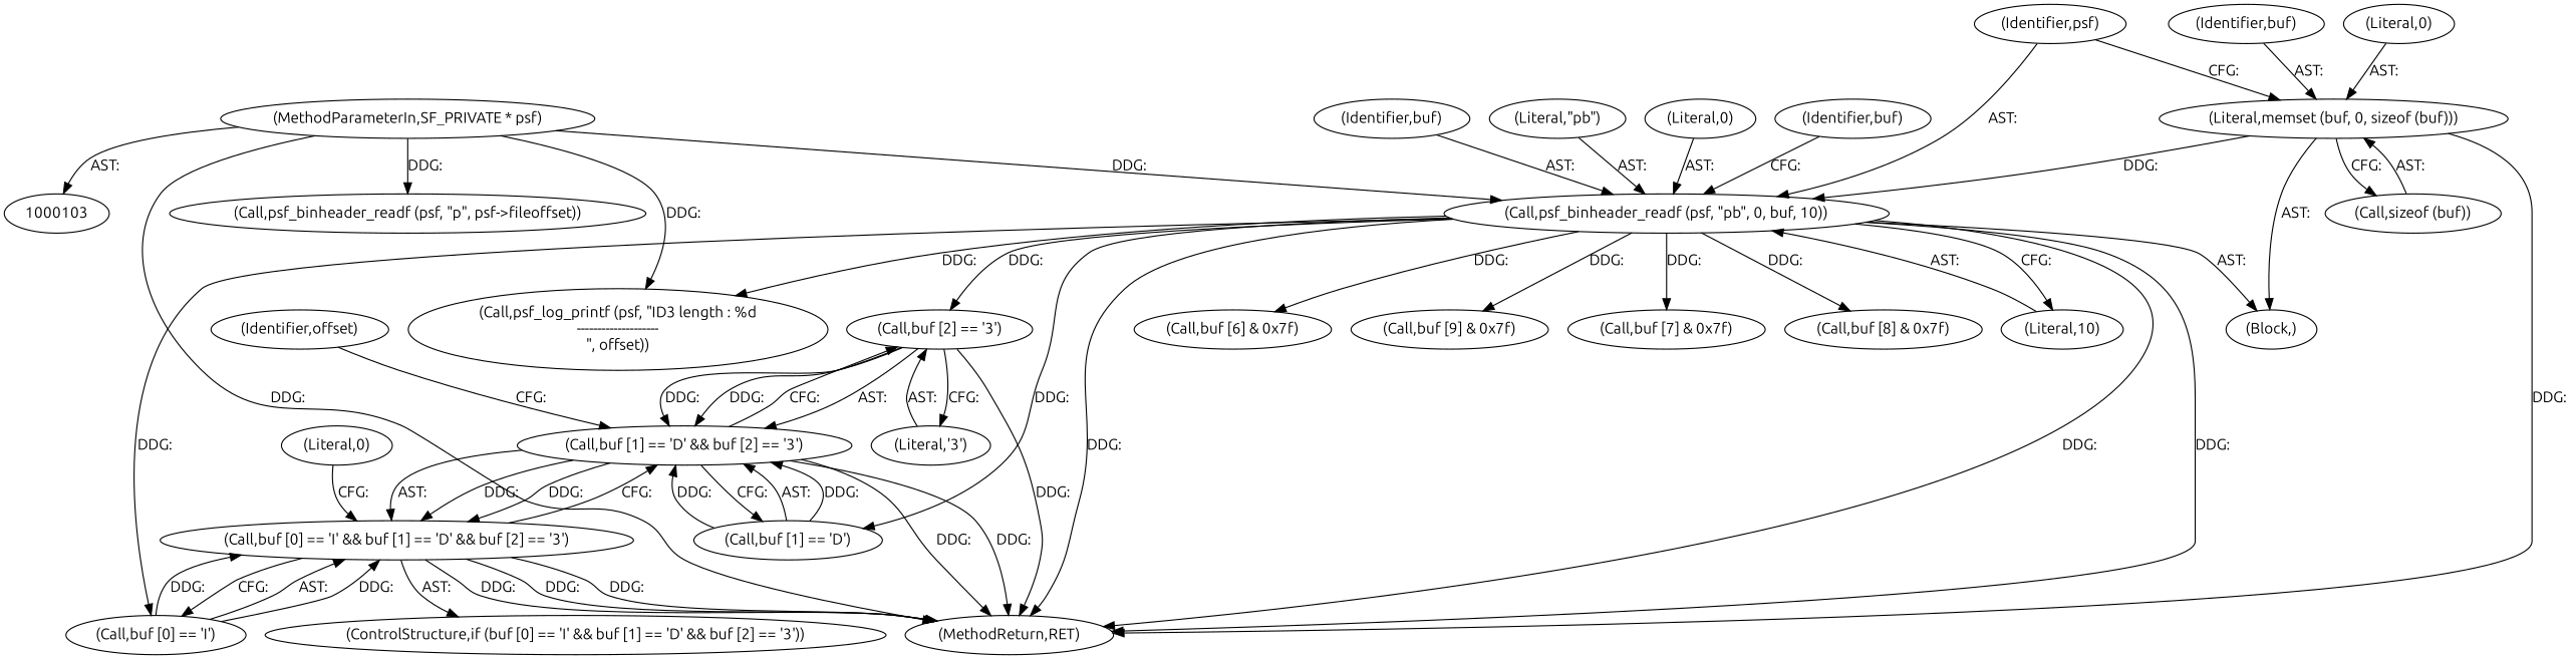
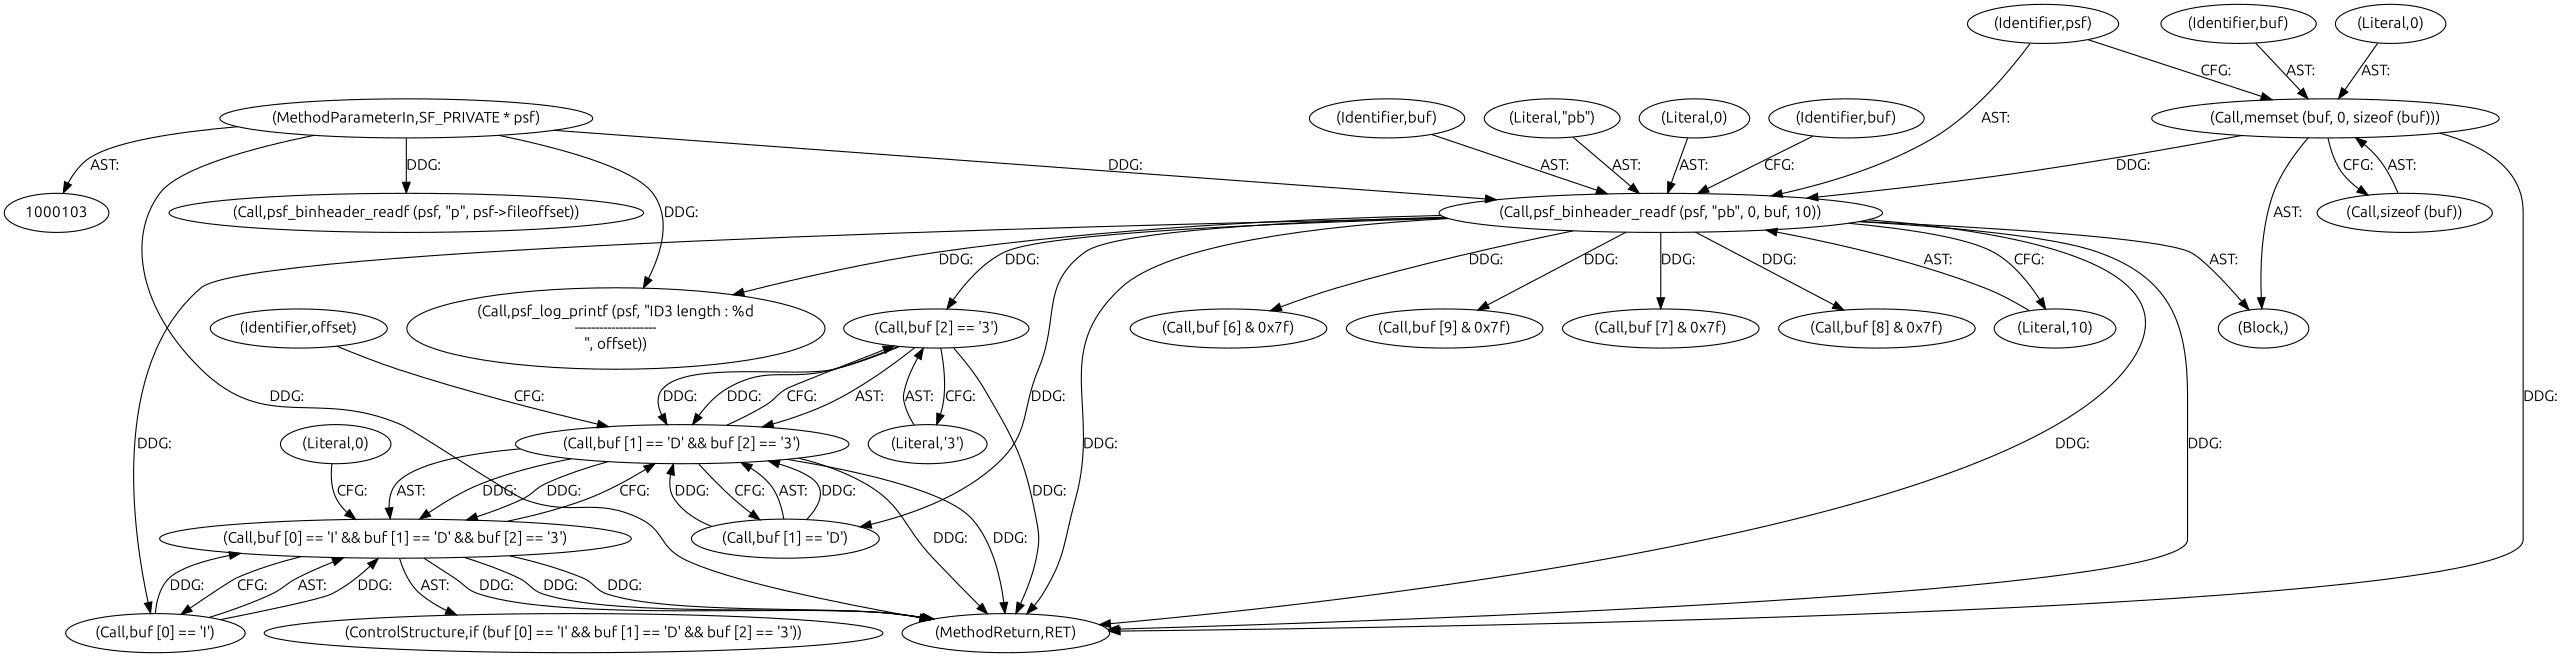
  digraph {
    fontname=Ubuntu
    node [fontname=Ubuntu]
    edge [fontname=Ubuntu]
    n1 [label="(Call,buf [2] == '3')"]
    n2 [label="(Call,buf [1] == 'D' && buf [2] == '3')"]
    n3 [label="(MethodReturn,RET)"]
    n4 [label="(Literal,'3')"]
    n5 [label="(Call,buf [1] == 'D')"]
    n6 [label="(Call,buf [0] == 'I' && buf [1] == 'D' && buf [2] == '3')"]
    n7 [label="(Call,psf_binheader_readf (psf, \"pb\", 0, buf, 10))"]
    n8 [label="(Call,buf [6] & 0x7f)"]
    n9 [label="(Call,buf [9] & 0x7f)"]
    n10 [label="(Call,buf [7] & 0x7f)"]
    n11 [label="(Call,psf_log_printf (psf, \"ID3 length : %d\n--------------------\n\", offset))"]
    n12 [label="(Call,buf [8] & 0x7f)"]
    n13 [label="(Block,)"]
    n14 [label="(Literal,10)"]
    n15 [label="(Call,buf [0] == 'I')"]
    n16 [label="(MethodParameterIn,SF_PRIVATE * psf)"]
    n17 [label="(Call,psf_binheader_readf (psf, \"p\", psf->fileoffset))"]
    1000103
-   n19 [label="(Literal,memset (buf, 0, sizeof (buf)))"]
+   n19 [label="(Call,memset (buf, 0, sizeof (buf)))"]
    n20 [label="(Call,sizeof (buf))"]
    n21 [label="(ControlStructure,if (buf [0] == 'I' && buf [1] == 'D' && buf [2] == '3'))"]
    n22 [label="(Identifier,buf)"]
    n23 [label="(Identifier,offset)"]
    n24 [label="(Identifier,psf)"]
    n25 [label="(Identifier,buf)"]
    n26 [label="(Literal,\"pb\")"]
    n27 [label="(Literal,0)"]
    n28 [label="(Identifier,buf)"]
    n29 [label="(Literal,0)"]
    n30 [label="(Literal,0)"]
    n1 -> n2 [label="AST: "]
    n1 -> n2 [label="DDG: "]
    n1 -> n2 [label="DDG: "]
    n1 -> n3 [label="DDG: "]
    n1 -> n4 [label="CFG: "]
    n2 -> n1 [label="CFG: "]
    n2 -> n3 [label="DDG: "]
    n2 -> n3 [label="DDG: "]
    n2 -> n5 [label="CFG: "]
    n2 -> n6 [label="AST: "]
    n2 -> n6 [label="DDG: "]
    n2 -> n6 [label="DDG: "]
    n4 -> n1 [label="AST: "]
    n5 -> n2 [label="AST: "]
    n5 -> n2 [label="DDG: "]
    n5 -> n2 [label="DDG: "]
    n6 -> n2 [label="CFG: "]
    n6 -> n3 [label="DDG: "]
    n6 -> n3 [label="DDG: "]
    n6 -> n3 [label="DDG: "]
    n6 -> n15 [label="CFG: "]
    n6 -> n21 [label="AST: "]
    n7 -> n1 [label="DDG: "]
    n7 -> n3 [label="DDG: "]
    n7 -> n3 [label="DDG: "]
    n7 -> n3 [label="DDG: "]
    n7 -> n5 [label="DDG: "]
    n7 -> n8 [label="DDG: "]
    n7 -> n9 [label="DDG: "]
    n7 -> n10 [label="DDG: "]
    n7 -> n11 [label="DDG: "]
    n7 -> n12 [label="DDG: "]
    n7 -> n13 [label="AST: "]
    n7 -> n14 [label="CFG: "]
    n7 -> n15 [label="DDG: "]
    n14 -> n7 [label="AST: "]
    n15 -> n6 [label="AST: "]
    n15 -> n6 [label="DDG: "]
    n15 -> n6 [label="DDG: "]
    n16 -> n3 [label="DDG: "]
    n16 -> n7 [label="DDG: "]
    n16 -> n11 [label="DDG: "]
    n16 -> n17 [label="DDG: "]
    n16 -> 1000103 [label="AST: "]
    n19 -> n3 [label="DDG: "]
    n19 -> n7 [label="DDG: "]
    n19 -> n13 [label="AST: "]
    n19 -> n20 [label="CFG: "]
    n20 -> n19 [label="AST: "]
    n22 -> n7 [label="CFG: "]
    n23 -> n2 [label="CFG: "]
    n24 -> n7 [label="AST: "]
    n24 -> n19 [label="CFG: "]
    n25 -> n7 [label="AST: "]
    n26 -> n7 [label="AST: "]
    n27 -> n6 [label="CFG: "]
    n28 -> n19 [label="AST: "]
    n29 -> n19 [label="AST: "]
    n30 -> n7 [label="AST: "]
  }
